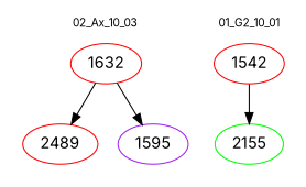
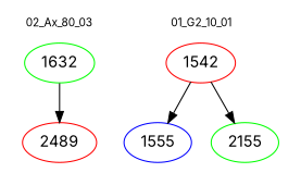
  digraph {
    fontname=Inter
    node [color=green fontname=Inter]
    edge [color=black fontname=Inter]
-   n1 [color=red label=1632]
+   n1 [label=1632]
    n2 [color=red label=2489]
-   n3 [color=purple label=1595]
    n4 [color=red label=1542]
+   n5 [color=blue label=1555]
    n6 [label=2155]
    subgraph cluster_1 {
      color=white
      fontsize=10
-     label="02_Ax_10_03"
+     label="02_Ax_80_03"
      n1
      n2
-     n3
    }
    subgraph cluster_2 {
      color=white
      fontsize=10
      label="01_G2_10_01"
      n4
+     n5
      n6
    }
    n1 -> n2
-   n1 -> n3
+   n4 -> n5
    n4 -> n6
  }
